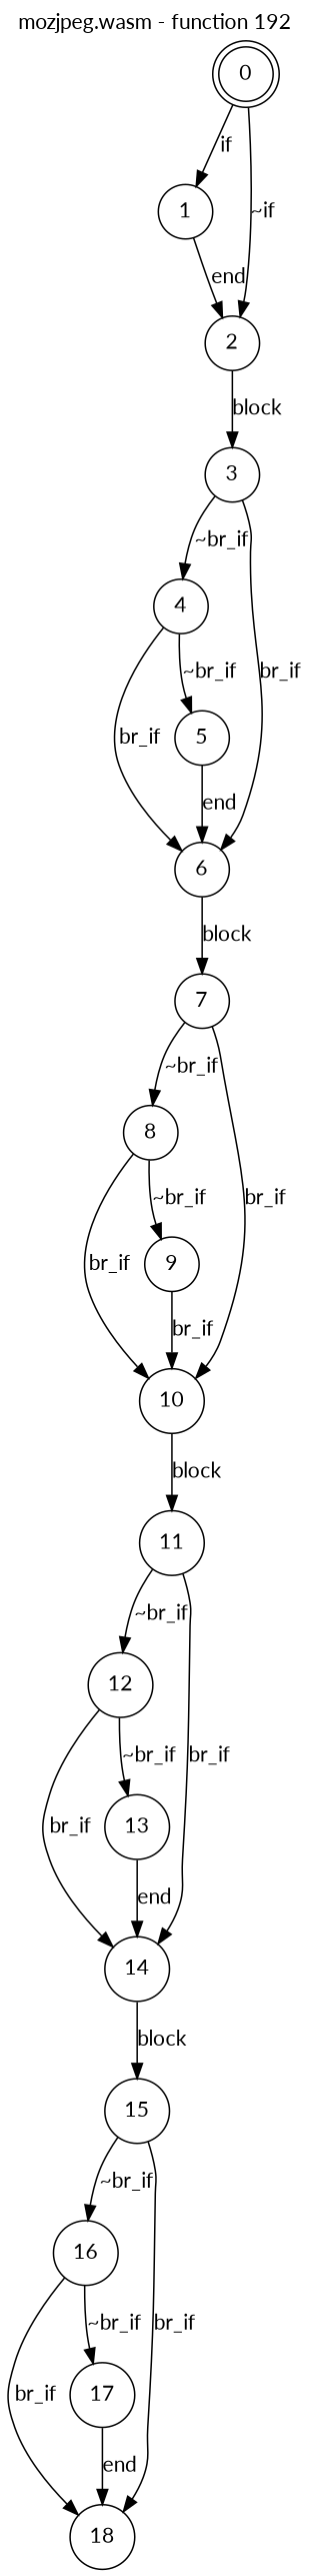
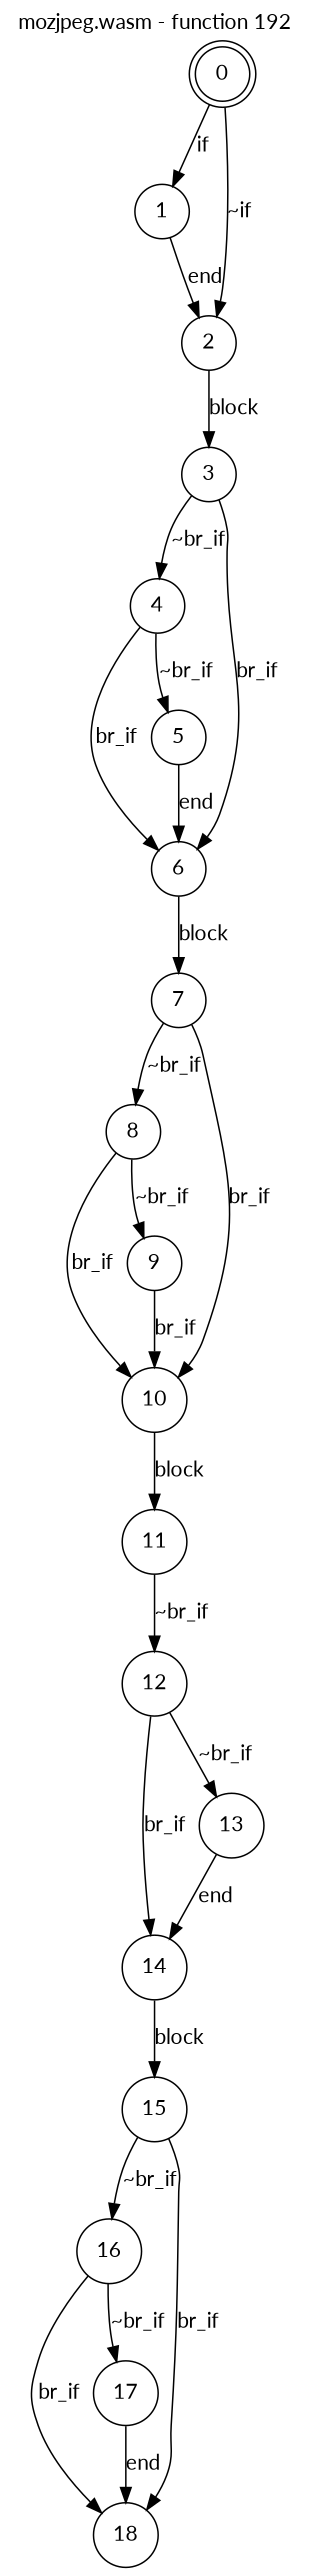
  digraph {
    fontname=Lato
    label="mozjpeg.wasm - function 192"
    labelfontcolor=black
    labelfontname=Helvetica
    labelfontsize=16
    labelloc=t
    node [fontname=Lato shape=circle]
    edge [fontname=Lato]
    0 [shape=doublecircle]
    1
    2
    3
    4
    6
    5
    7
    8
    10
    9
    11
    12
    14
    13
    15
    16
    18
    17
    0 -> 1 [label=if]
    0 -> 2 [label="~if"]
    1 -> 2 [label=end]
    2 -> 3 [label=block]
    3 -> 4 [label="~br_if"]
    3 -> 6 [label=br_if]
    4 -> 6 [label=br_if]
    4 -> 5 [label="~br_if"]
    6 -> 7 [label=block]
    5 -> 6 [label=end]
    7 -> 8 [label="~br_if"]
    7 -> 10 [label=br_if]
    8 -> 10 [label=br_if]
    8 -> 9 [label="~br_if"]
    10 -> 11 [label=block]
    9 -> 10 [label=br_if]
    11 -> 12 [label="~br_if"]
-   11 -> 14 [label=br_if]
    12 -> 14 [label=br_if]
    12 -> 13 [label="~br_if"]
    14 -> 15 [label=block]
    13 -> 14 [label=end]
    15 -> 16 [label="~br_if"]
    15 -> 18 [label=br_if]
    16 -> 18 [label=br_if]
    16 -> 17 [label="~br_if"]
    17 -> 18 [label=end]
  }
